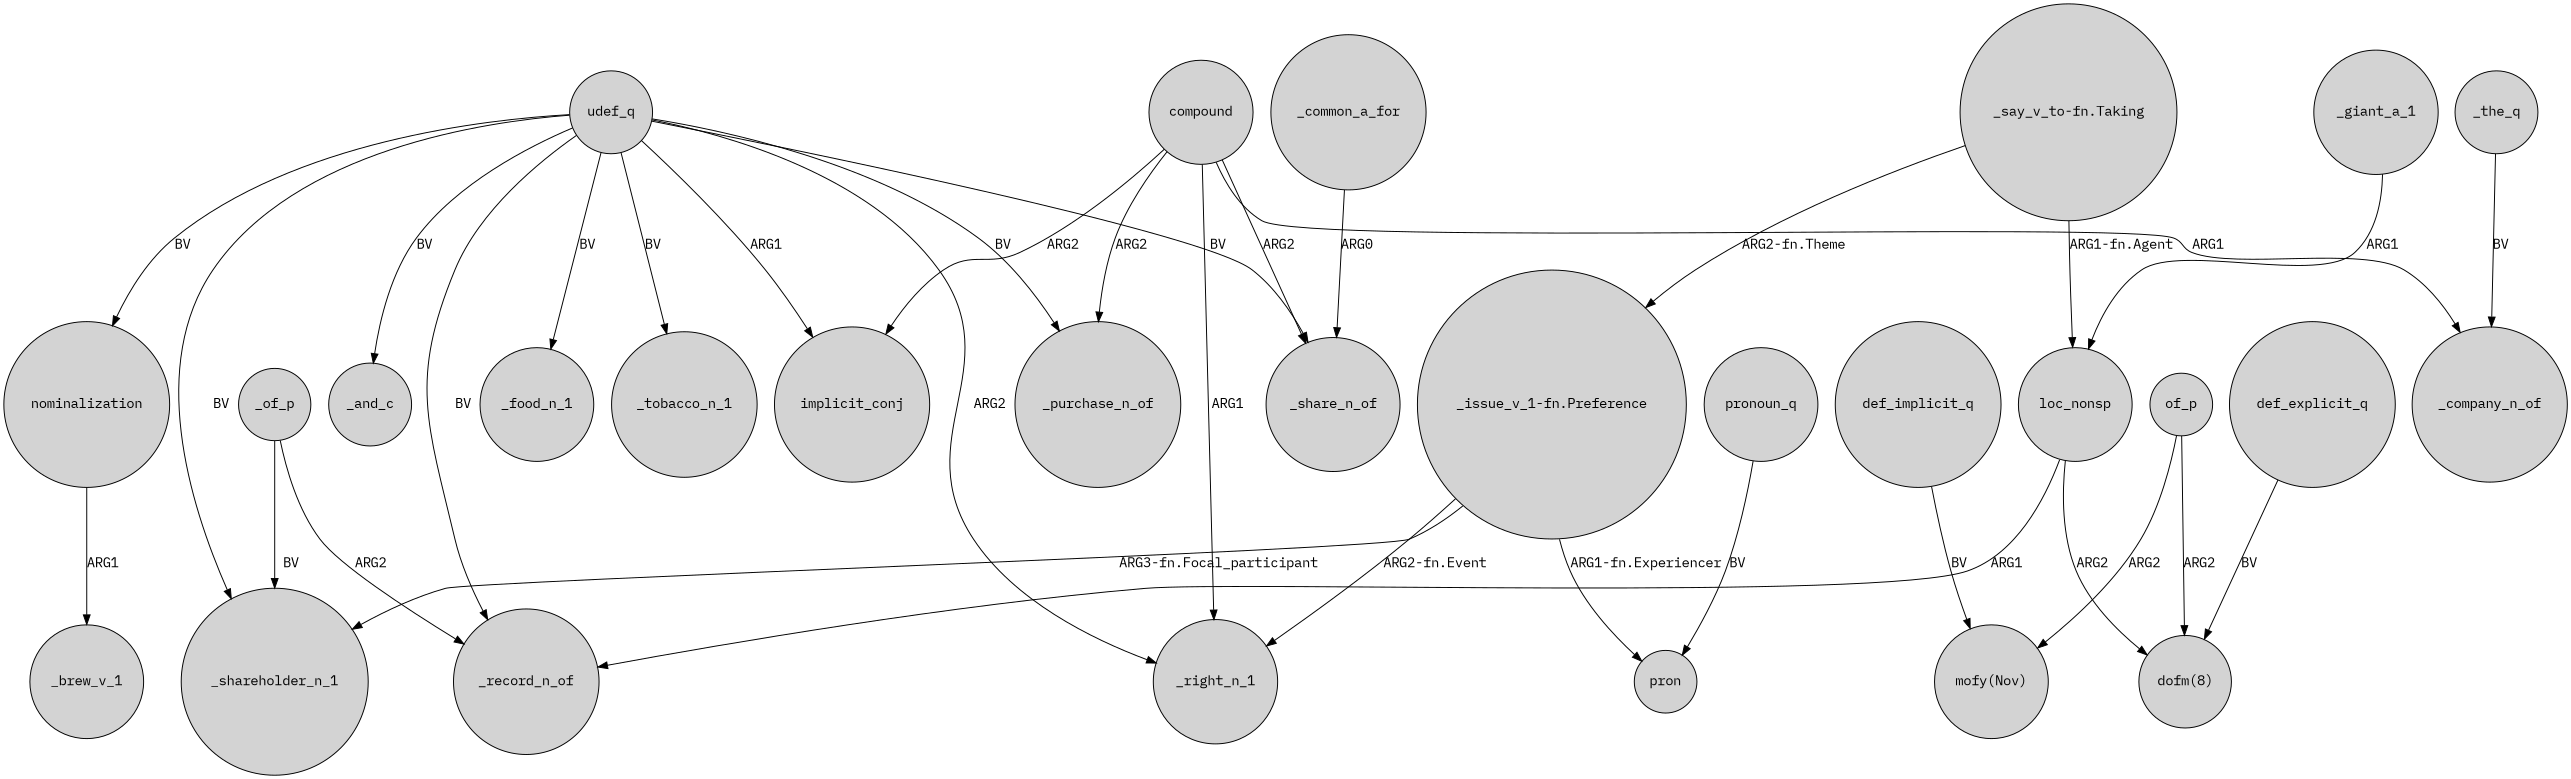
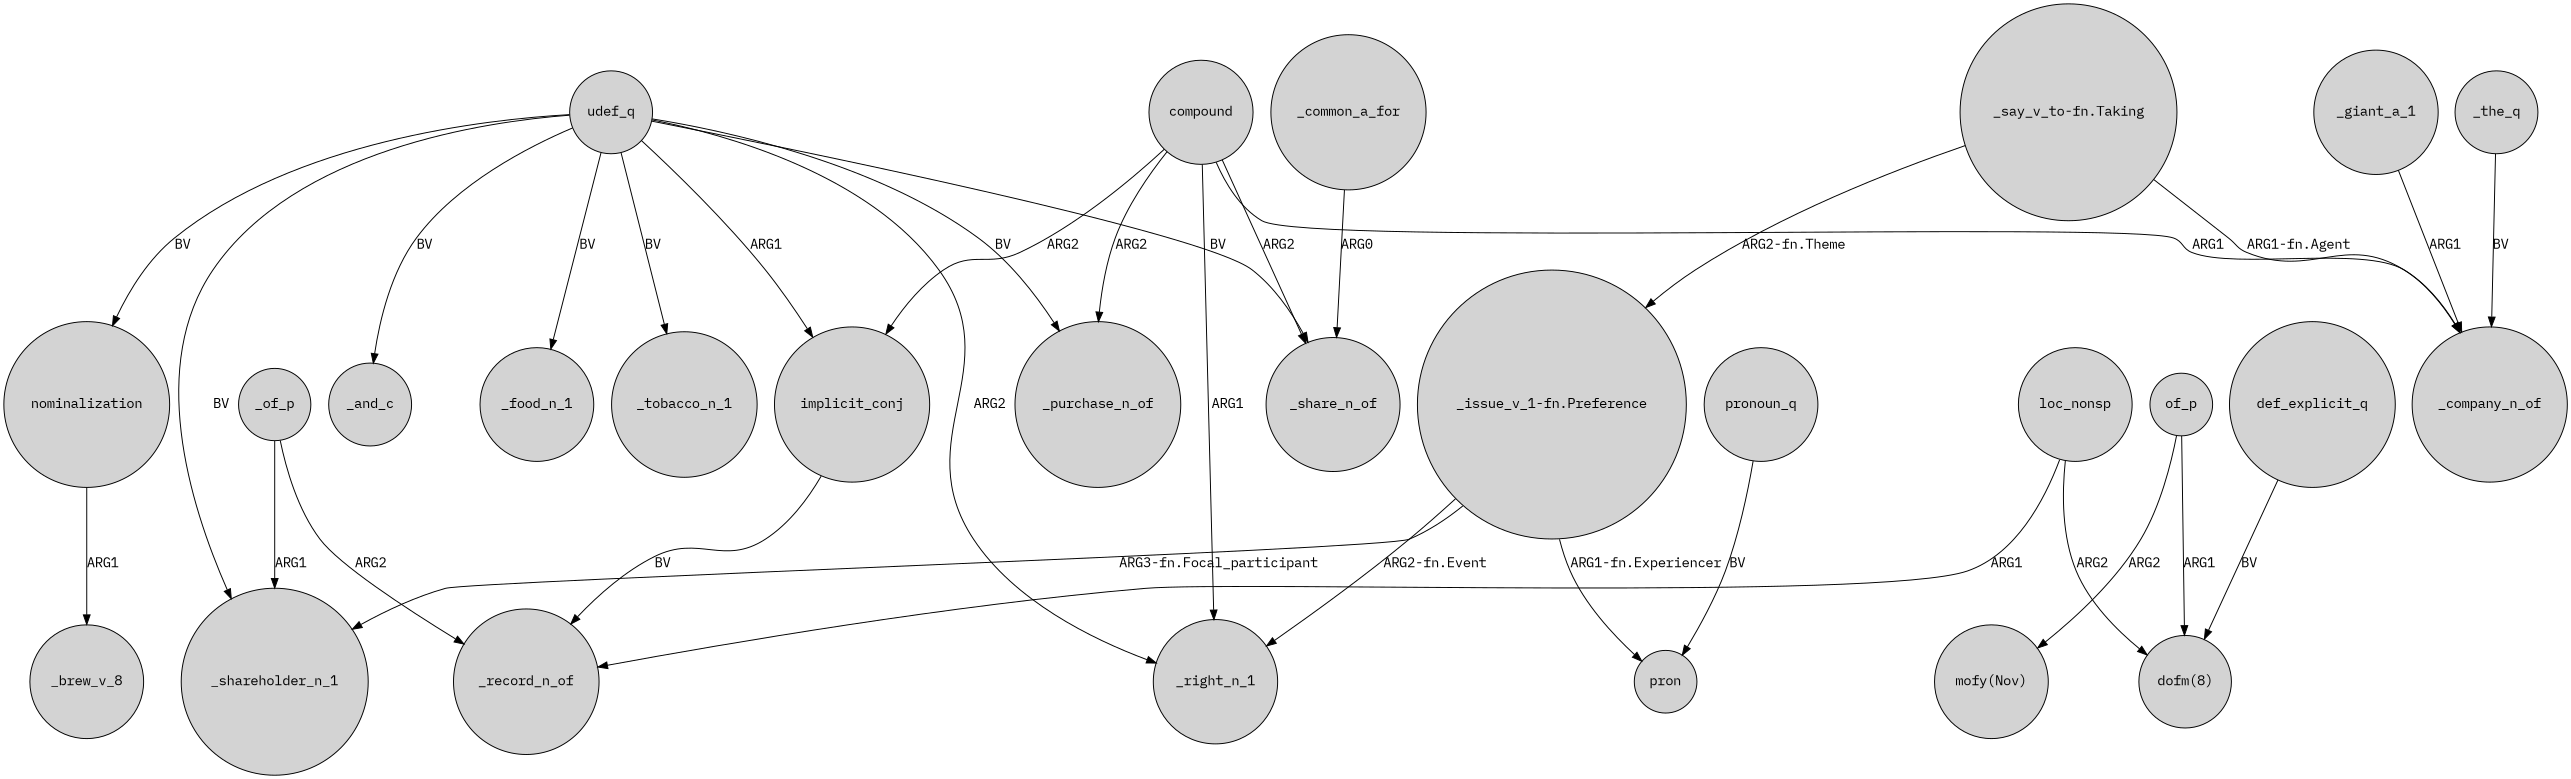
  digraph {
    fontname="IBM Plex Mono"
    node [fontname="IBM Plex Mono" shape=circle style=filled]
    edge [fontname="IBM Plex Mono"]
    "_issue_v_1-fn.Preference"
    pron
    _shareholder_n_1
    _right_n_1
    udef_q
    _record_n_of
    nominalization
    _share_n_of
    _and_c
    implicit_conj
    _purchase_n_of
    _food_n_1
    _tobacco_n_1
-   _brew_v_1
+   _brew_v_1 [label=_brew_v_8]
    of_p
    "mofy(Nov)"
    "dofm(8)"
    compound
    _company_n_of
    "_say_v_to-fn.Taking"
    _common_a_for
    _of_p
    pronoun_q
    _giant_a_1
    def_explicit_q
-   def_implicit_q
    _the_q
    loc_nonsp
    "_issue_v_1-fn.Preference" -> pron [label="ARG1-fn.Experiencer"]
    "_issue_v_1-fn.Preference" -> _shareholder_n_1 [label="ARG3-fn.Focal_participant"]
    "_issue_v_1-fn.Preference" -> _right_n_1 [label="ARG2-fn.Event"]
    udef_q -> _shareholder_n_1 [label=BV]
    udef_q -> _right_n_1 [label=ARG2]
-   udef_q -> _record_n_of [label=BV]
+   implicit_conj -> _record_n_of [label=BV]
    udef_q -> nominalization [label=BV]
    udef_q -> _share_n_of [label=BV]
    udef_q -> _and_c [label=BV]
    udef_q -> implicit_conj [label=ARG1]
    udef_q -> _purchase_n_of [label=BV]
    udef_q -> _food_n_1 [label=BV]
    udef_q -> _tobacco_n_1 [label=BV]
    nominalization -> _brew_v_1 [label=ARG1]
    of_p -> "mofy(Nov)" [label=ARG2]
-   of_p -> "dofm(8)" [label=ARG2]
+   of_p -> "dofm(8)" [label=ARG1]
    compound -> _right_n_1 [label=ARG1]
    compound -> _share_n_of [label=ARG2]
    compound -> implicit_conj [label=ARG2]
    compound -> _purchase_n_of [label=ARG2]
    compound -> _company_n_of [label=ARG1]
    "_say_v_to-fn.Taking" -> "_issue_v_1-fn.Preference" [label="ARG2-fn.Theme"]
-   "_say_v_to-fn.Taking" -> loc_nonsp [label="ARG1-fn.Agent"]
+   "_say_v_to-fn.Taking" -> _company_n_of [label="ARG1-fn.Agent"]
    _common_a_for -> _share_n_of [label=ARG0]
-   _of_p -> _shareholder_n_1 [label=BV]
+   _of_p -> _shareholder_n_1 [label=ARG1]
    _of_p -> _record_n_of [label=ARG2]
    pronoun_q -> pron [label=BV]
-   _giant_a_1 -> loc_nonsp [label=ARG1]
+   _giant_a_1 -> _company_n_of [label=ARG1]
    def_explicit_q -> "dofm(8)" [label=BV]
-   def_implicit_q -> "mofy(Nov)" [label=BV]
    _the_q -> _company_n_of [label=BV]
    loc_nonsp -> _record_n_of [label=ARG1]
    loc_nonsp -> "dofm(8)" [label=ARG2]
  }
